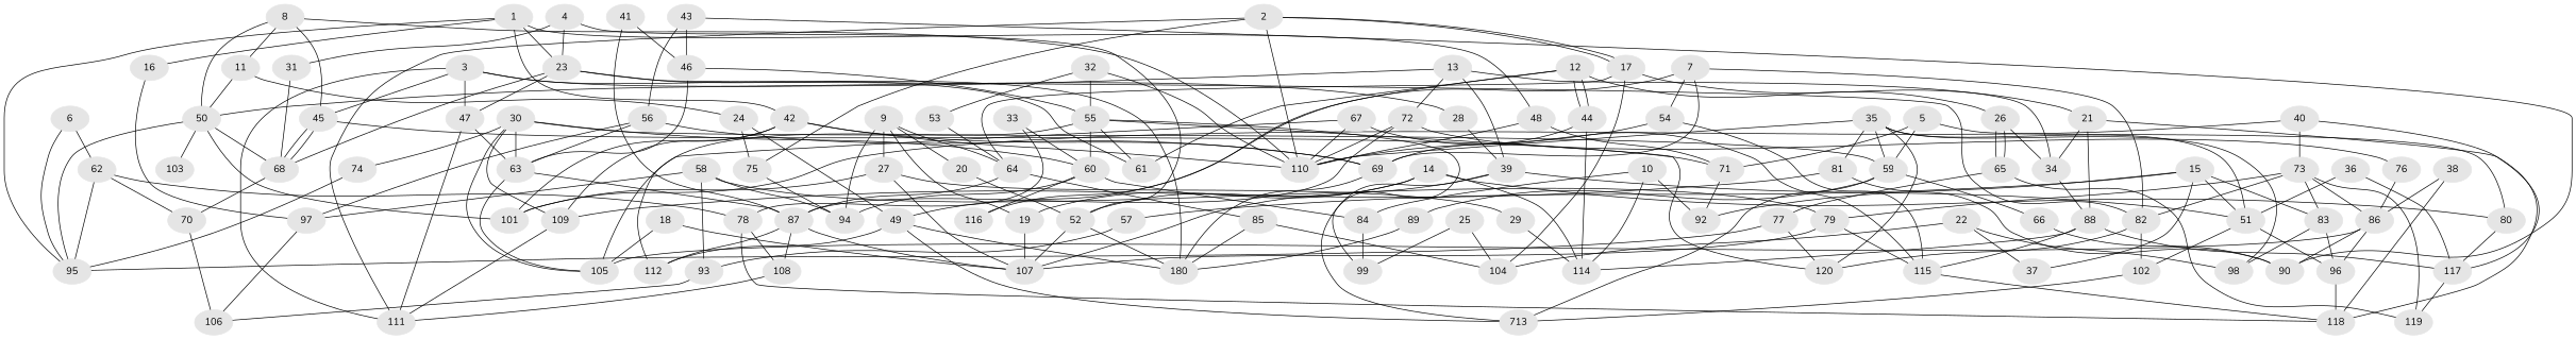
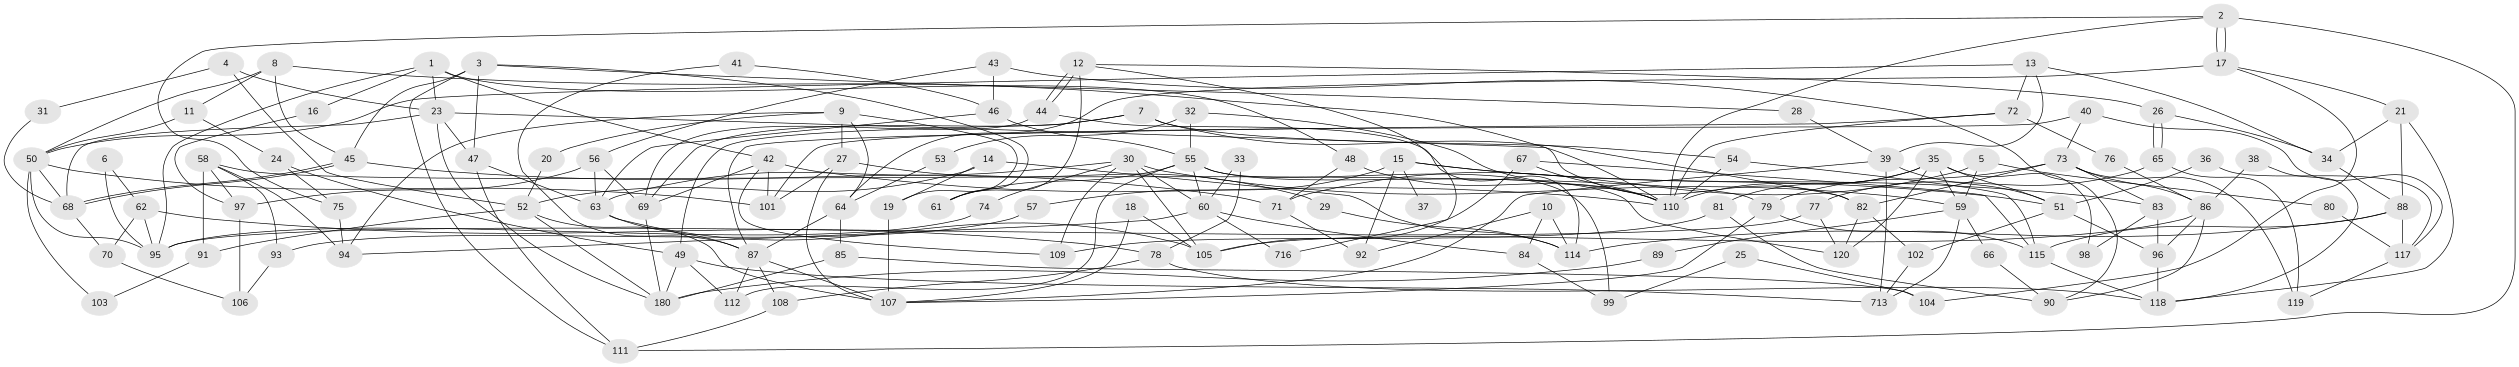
  graph {
    fontname=Nunito
    node [color=gray90 fontname=Nunito style=filled]
    edge [fontname=Nunito]
    1
    16
    23
    42
    48
    95
    97
    47
    82
    68
    n11 [label=180]
    110
    69
    101
    109
    71
    2
    17
    75
    111
    64
    21
    104
    94
    3
    28
    45
    61
    39
    63
    4
    31
    52
    32
    53
    55
    107
+   91
    5
    59
    80
    n42 [label=713]
    66
    89
    92
    117
    6
    62
    78
    70
    7
    49
    54
    112
    115
    120
    102
    8
    11
    50
    24
    51
    96
    9
    19
    20
    27
    29
    87
    85
    10
    84
    114
    99
    103
    12
    26
    44
-   116
+   116 [label=716]
    34
    65
    13
    72
    88
    76
    14
    15
    37
    57
    83
    93
    98
    106
    118
    18
    105
-   22
    25
    119
    77
    30
    60
    74
    33
    108
    35
    81
    90
    36
    38
    86
    40
    73
    79
    41
    46
    43
    56
    58
    67
    1 -- 16
    1 -- 23
    1 -- 42
    1 -- 48
    1 -- 95
    16 -- 97
    23 -- 47
    23 -- 82
    23 -- 68
    23 -- n11
    42 -- 110
    42 -- 69
    42 -- 101
    42 -- 109
    48 -- 110
    48 -- 71
    97 -- 106
    47 -- 111
    47 -- 63
    82 -- 120
    82 -- 102
    68 -- 70
    69 -- n11
-   109 -- 111
    71 -- 92
    2 -- 110
    2 -- 17
    2 -- 17
    2 -- 75
    2 -- 111
    17 -- 64
    17 -- 21
    17 -- 104
    75 -- 94
    64 -- 87
    64 -- 85
    21 -- 34
    21 -- 88
    21 -- 118
    3 -- 47
    3 -- 111
    3 -- 28
    3 -- 45
    3 -- 61
    28 -- 39
    45 -- 68
    45 -- 68
    45 -- 71
    39 -- 107
    39 -- n42
    39 -- 51
    63 -- 87
    63 -- 105
    4 -- 23
    4 -- 31
    4 -- 52
    31 -- 68
    52 -- n11
    52 -- 107
+   52 -- 91
    32 -- 110
    32 -- 53
    32 -- 55
    53 -- 64
    55 -- 61
    55 -- 112
    55 -- 120
    55 -- 99
    55 -- 60
+   91 -- 103
    5 -- 71
    5 -- 59
    5 -- 80
    59 -- n42
    59 -- 66
    59 -- 89
    80 -- 117
    66 -- 90
    89 -- n11
    117 -- 119
    6 -- 95
    6 -- 62
    62 -- 95
    62 -- 78
    62 -- 70
    78 -- 118
    78 -- 108
    70 -- 106
    7 -- 82
    7 -- 69
    7 -- 49
    7 -- 54
    49 -- n11
    49 -- n42
    49 -- 112
    54 -- 110
    54 -- 115
    115 -- 118
    102 -- n42
    8 -- 110
    8 -- 45
    8 -- 11
    8 -- 50
    11 -- 50
    11 -- 24
    50 -- 95
    50 -- 68
    50 -- 101
    50 -- 103
    24 -- 75
    24 -- 49
    51 -- 102
    51 -- 96
    96 -- 118
    9 -- 64
    9 -- 94
    9 -- 19
    9 -- 20
    9 -- 27
    19 -- 107
    20 -- 52
    27 -- 101
    27 -- 107
    27 -- 29
    29 -- 114
    87 -- 107
    87 -- 112
    87 -- 108
    85 -- n11
    85 -- 104
    10 -- 92
    10 -- 84
    10 -- 114
    84 -- 99
    12 -- 61
    12 -- 26
    12 -- 44
    12 -- 44
    12 -- 116
    26 -- 34
    26 -- 65
    26 -- 65
    44 -- 69
    44 -- 114
    34 -- 88
    65 -- 119
    65 -- 77
    13 -- 39
    13 -- 50
    13 -- 34
    13 -- 72
    72 -- 110
    72 -- 87
    72 -- 76
    88 -- 117
    88 -- 115
    88 -- 114
    76 -- 86
    14 -- 52
-   14 -- 80
    14 -- 19
    14 -- 114
    15 -- 92
    15 -- 51
    15 -- 37
    15 -- 57
    15 -- 83
    57 -- 93
    83 -- 96
    83 -- 98
    93 -- 106
    18 -- 107
    18 -- 105
-   22 -- 104
-   22 -- 37
-   22 -- 98
    25 -- 104
    25 -- 99
    77 -- 95
    77 -- 120
    30 -- 109
    30 -- 63
    30 -- 59
    30 -- 105
    30 -- 60
    30 -- 74
    60 -- 94
    60 -- 84
    60 -- 116
    74 -- 95
    33 -- 78
    33 -- 60
    108 -- 111
    35 -- 110
    35 -- 59
    35 -- 120
    35 -- 51
    35 -- 98
    35 -- 81
    81 -- 109
    81 -- 90
    36 -- 117
    36 -- 51
    38 -- 118
    38 -- 86
    86 -- 96
    86 -- 105
    86 -- 90
    40 -- 101
    40 -- 117
    40 -- 73
    73 -- 82
    73 -- 83
    73 -- 119
    73 -- 86
    73 -- 79
    79 -- 107
    79 -- 115
    41 -- 87
    41 -- 46
    46 -- 63
    46 -- 55
    43 -- 90
    43 -- 46
    43 -- 56
    56 -- 97
    56 -- 69
    56 -- 63
    58 -- 97
    58 -- 94
+   58 -- 91
    58 -- 93
    58 -- 79
    67 -- 110
    67 -- 115
    67 -- 105
  }
